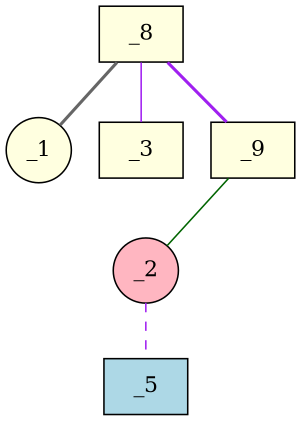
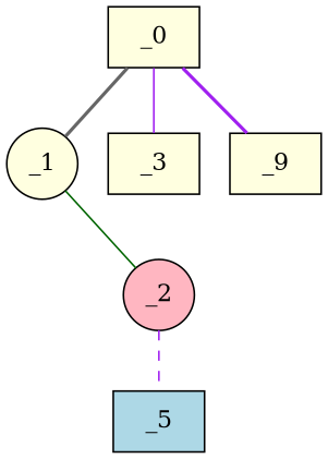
  graph {
    node [fillcolor=lightyellow shape=box style=filled]
    edge [color=purple style=bold]
-   _0 [x=0.7 y=2.95 label=_8]
+   _0 [x=0.7 y=2.95]
    _1 [shape=circle x=2.30256 y=0.67562]
    _3 [x=0.669249 y=0.562195]
    n4 [label=_9 x=2.75949 y=0.849436]
    _2 [fillcolor=lightpink shape=circle x=2.23 y=2.94]
    _5 [fillcolor=lightblue x=0.480549 y=0.692171]
    _0 -- _1 [color=gray40]
    _0 -- _3 [style=solid]
    _0 -- n4
-   n4 -- _2 [color=darkgreen style=solid]
+   _1 -- _2 [color=darkgreen style=solid]
    _2 -- _5 [style=dashed]
  }
